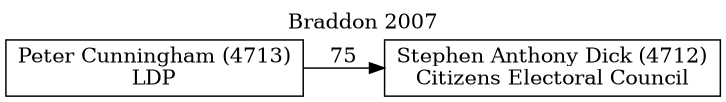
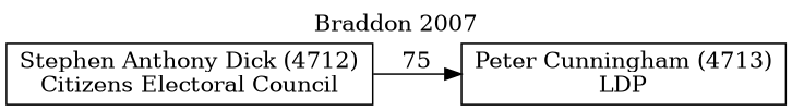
  digraph {
    label="Braddon 2007"
    labelloc=t
    mclimit=10
    rankdir=LR
    fontname="DejaVu Serif"
    node [shape=box fontname="DejaVu Serif"]
    n1 [label="Peter Cunningham (4713)\nLDP"]
    n2 [label="Stephen Anthony Dick (4712)\nCitizens Electoral Council"]
-   n1 -> n2 [label=75 fontname="DejaVu Serif"]
+   n2 -> n1 [label=75 fontname="DejaVu Serif"]
  }
